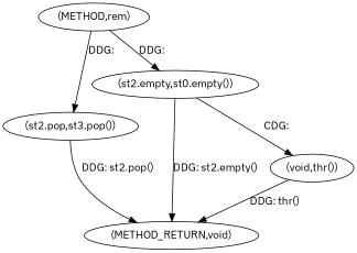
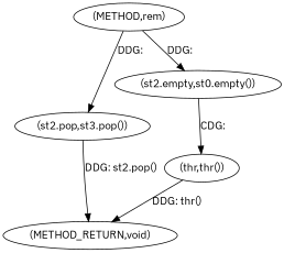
  digraph {
    fontname="IBM Plex Sans"
    node [fontname="IBM Plex Sans"]
    edge [fontname="IBM Plex Sans"]
    n1 [label="(METHOD,rem)"]
    n2 [label="(st2.pop,st3.pop())"]
    n3 [label="(st2.empty,st0.empty())"]
    n4 [label="(METHOD_RETURN,void)"]
-   n5 [label="(void,thr())"]
+   n5 [label="(thr,thr())"]
    n1 -> n2 [label="DDG: "]
    n1 -> n3 [label="DDG: "]
    n2 -> n4 [label="DDG: st2.pop()"]
-   n3 -> n4 [label="DDG: st2.empty()"]
    n3 -> n5 [label="CDG: "]
    n5 -> n4 [label="DDG: thr()"]
  }
